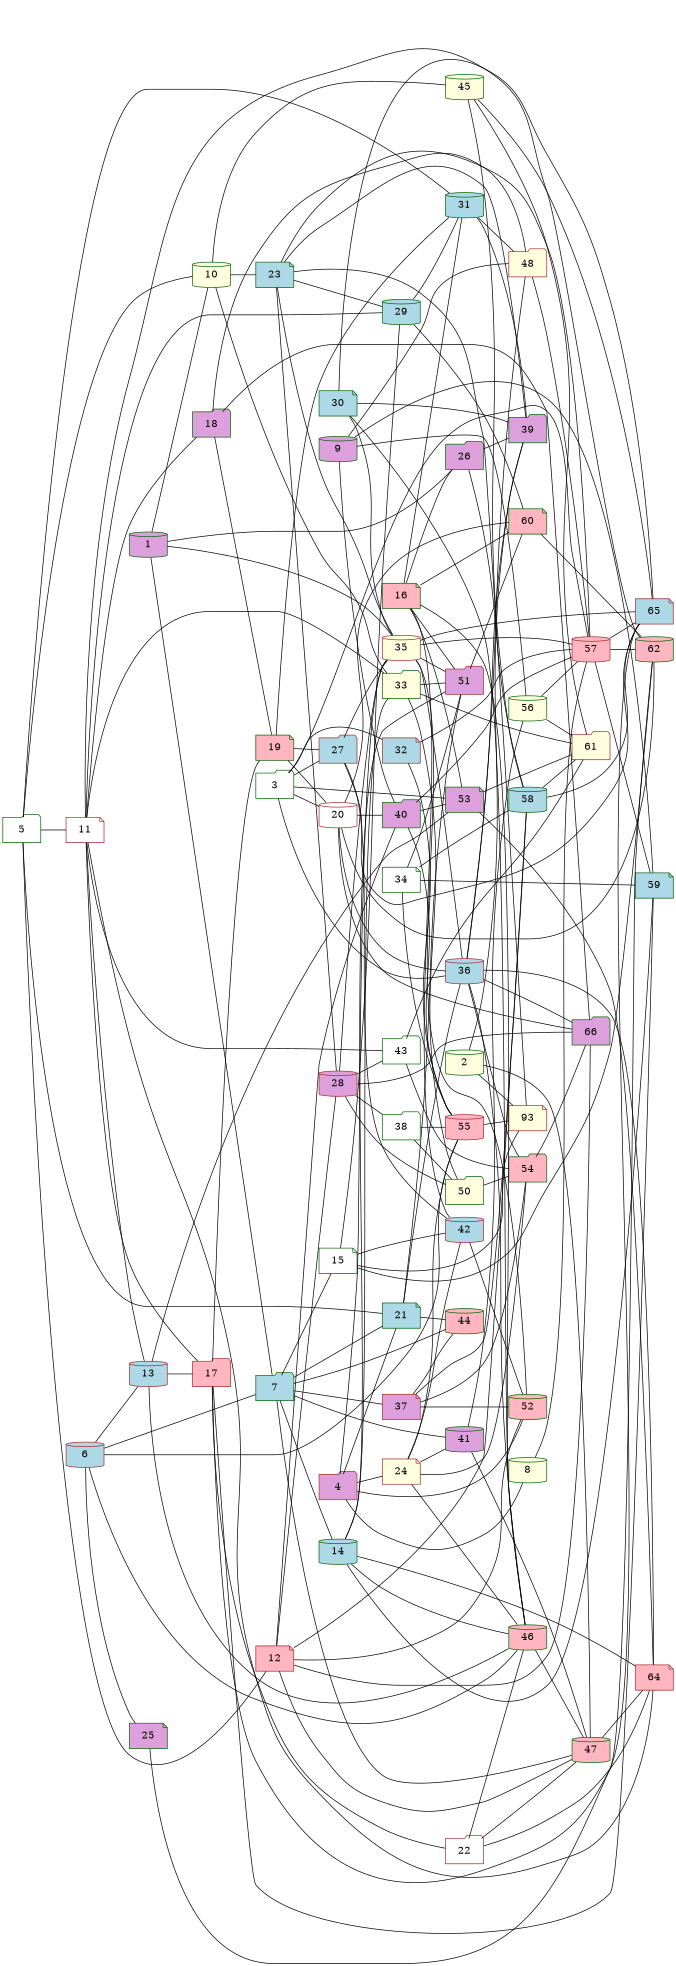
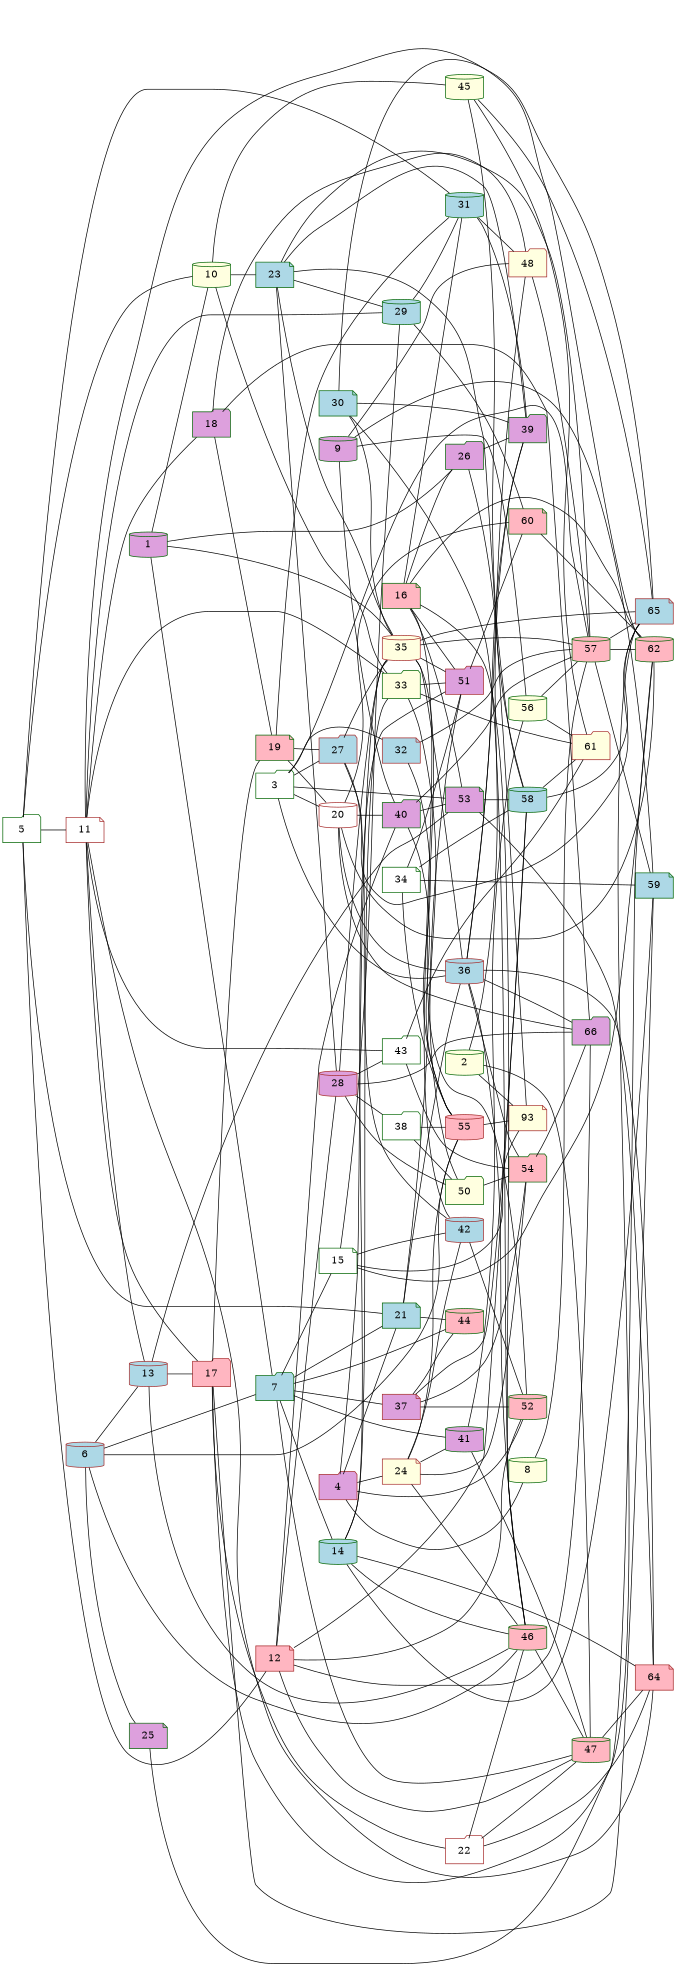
  graph {
    rankdir=LR
    node [color=darkgreen fillcolor=lightblue shape=cylinder style=filled]
    edge [weight=1.0]
    1 [fillcolor=plum]
    7 [shape=folder]
    10 [fillcolor=lightyellow]
    26 [fillcolor=plum shape=folder]
    35 [color=brown fillcolor=lightyellow]
    47 [fillcolor=lightpink]
    21 [shape=note]
    14
    15 [fillcolor=white shape=note]
    37 [color=brown fillcolor=plum shape=note]
    41 [fillcolor=plum]
    44 [fillcolor=lightpink]
    23 [shape=note]
    33 [fillcolor=lightyellow shape=folder]
    45 [fillcolor=lightyellow]
    39 [fillcolor=plum shape=folder]
    58
    36 [color=brown]
-   57 [color=brown fillcolor=lightpink]
+   57 [fillcolor=lightpink]
    52 [fillcolor=lightpink]
    51 [color=brown fillcolor=plum shape=folder]
    65 [color=brown shape=note]
    2 [fillcolor=lightyellow]
    n24 [color=brown fillcolor=lightyellow label=93 shape=note]
    64 [color=brown fillcolor=lightpink shape=note]
    3 [fillcolor=white shape=folder]
    20 [color=brown fillcolor=white]
    27 [color=brown shape=folder]
    32 [color=brown shape=note]
    53 [fillcolor=plum shape=note]
    40 [fillcolor=plum shape=folder]
    62 [fillcolor=lightpink]
    66 [fillcolor=plum shape=folder]
    60 [fillcolor=lightpink shape=note]
    42 [color=brown]
    55 [color=brown fillcolor=lightpink]
    46 [fillcolor=lightpink]
    48 [color=brown fillcolor=lightyellow shape=folder]
    54 [fillcolor=lightpink shape=folder]
    59 [shape=note]
    4 [color=brown fillcolor=plum shape=folder]
    8 [fillcolor=lightyellow]
    24 [color=brown fillcolor=lightyellow shape=note]
    5 [fillcolor=white shape=folder]
    11 [color=brown fillcolor=white shape=note]
    12 [color=brown fillcolor=lightpink shape=note]
    31
    13 [color=brown]
    17 [color=brown fillcolor=lightpink shape=folder]
    18 [fillcolor=plum shape=folder]
    29
    43 [fillcolor=white shape=folder]
    28 [color=brown fillcolor=plum]
    6 [color=brown]
    25 [fillcolor=plum shape=note]
    56 [fillcolor=lightyellow]
    9 [fillcolor=plum]
    61 [color=brown fillcolor=lightyellow shape=folder]
    50 [fillcolor=lightyellow shape=folder]
    19 [fillcolor=lightpink shape=note]
    22 [color=brown fillcolor=white shape=folder]
    38 [fillcolor=white shape=folder]
    16 [fillcolor=lightpink shape=note]
    30 [shape=note]
    34 [fillcolor=white shape=note]
    1 -- 7
    1 -- 10
    1 -- 26
    1 -- 35
    7 -- 47
    7 -- 21
    7 -- 14
    7 -- 15 [weight=2.0]
    7 -- 37
    7 -- 41
    7 -- 44
    10 -- 23
    10 -- 33
    10 -- 45
    26 -- 39
    26 -- 58
    35 -- 36
    35 -- 57
    35 -- 52
    35 -- 51
    35 -- 65
    47 -- 64
    21 -- 44
    21 -- 36
    21 -- 51
    14 -- 33
    14 -- 51
    14 -- 64
    14 -- 46
    14 -- 59
    15 -- n24
    15 -- 62
    15 -- 42
    15 -- 29
    37 -- 44
    37 -- 58
    37 -- 52
    37 -- 54
    41 -- 47
    41 -- 56
    23 -- 35
    23 -- 39
    23 -- 57
    23 -- n24
    23 -- 29
    23 -- 28
    33 -- 51
    33 -- 61
    33 -- 50
    45 -- 58
    45 -- 65
    45 -- 61
    58 -- 65
    58 -- 61
    36 -- 39
    36 -- 64
    36 -- 66
    36 -- 46
    36 -- 48
    36 -- 54
    57 -- 65
    57 -- 62 [weight=2.0]
    57 -- 59
    51 -- 60
    2 -- 47
    2 -- 39
    2 -- n24
    3 -- 36
    3 -- 57
    3 -- 20
    3 -- 27
    3 -- 32
    3 -- 53
    20 -- 36
    20 -- 40
    20 -- 62
    20 -- 66
    20 -- 60
    27 -- 35
    27 -- 65
    27 -- 42
    32 -- 57 [weight=2.0]
    32 -- 55
-   53 -- 61
+   53 -- 58
    53 -- 64
    40 -- 57
    40 -- 53
    40 -- 55
    60 -- 62
    42 -- 52
    55 -- n24
    46 -- 47 [weight=2.0]
    48 -- 57
    54 -- 66
    4 -- 35
    4 -- 21 [weight=2.0]
    4 -- 52
    4 -- 8
    4 -- 24
    8 -- 57
    24 -- 41 [weight=2.0]
    24 -- 42
    24 -- 55 [weight=2.0]
    24 -- 46
    24 -- 54
    5 -- 10
    5 -- 21
    5 -- 11
    5 -- 12
    5 -- 31
    11 -- 33
    11 -- 64
    11 -- 62
    11 -- 13
    11 -- 17
    11 -- 18
    11 -- 29
    11 -- 43
    12 -- 47
    12 -- 58
    12 -- 52
    12 -- 40
    12 -- 66
    12 -- 28
    31 -- 39
    31 -- 48
    13 -- 53
    13 -- 46
    13 -- 17
    17 -- 62
    17 -- 59
    17 -- 19 [weight=2.0]
    17 -- 22
    18 -- 66
    18 -- 48
    18 -- 19
    29 -- 60
    29 -- 31
    43 -- 54
    43 -- 61
    28 -- 35
    28 -- 66
    28 -- 43
    28 -- 50
    28 -- 38
    6 -- 7
    6 -- 55
    6 -- 46
    6 -- 13
    6 -- 25
    25 -- 65
    56 -- 57
    56 -- 61
    9 -- 40
    9 -- 48
    9 -- 59
    9 -- 56
    50 -- 54
    19 -- 20
    19 -- 27
    19 -- 31
    22 -- 47
    22 -- 64
    22 -- 46
    38 -- 55 [weight=2.0]
    38 -- 50
    16 -- 26
    16 -- 51
    16 -- 53
-   16 -- 60
+   16 -- 62
    16 -- 42
    16 -- 46 [weight=2.0]
    16 -- 31
    30 -- 35
    30 -- 39 [weight=2.0]
    30 -- 65
    30 -- 46
    34 -- 58
    34 -- 51
    34 -- 55
    34 -- 59
  }
